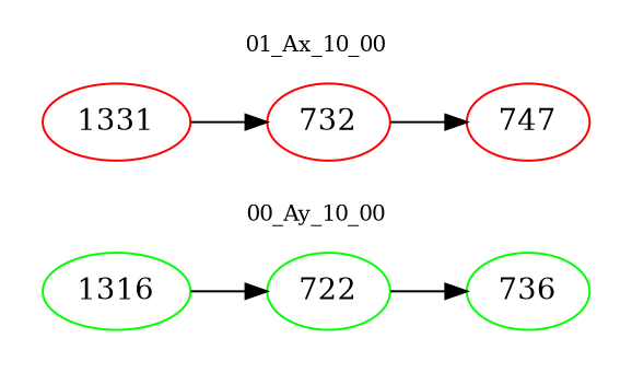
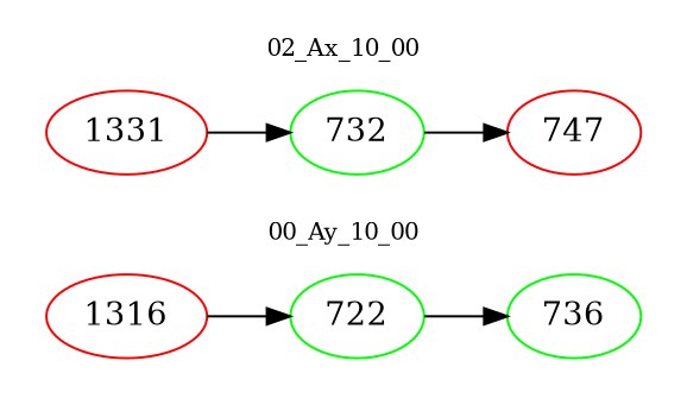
  digraph {
    rankdir=LR
    node [color=red]
    edge [color=black]
-   n1 [color=green label=1316]
+   n1 [label=1316]
    n2 [color=green label=722]
    n3 [color=green label=736]
    n4 [label=1331]
-   n5 [label=732]
+   n5 [color=green label=732]
    n6 [label=747]
    subgraph cluster_1 {
      color=white
      fontsize=10
      label="00_Ay_10_00"
      n1
      n2
      n3
    }
    subgraph cluster_2 {
      color=white
      fontsize=10
-     label="01_Ax_10_00"
+     label="02_Ax_10_00"
      n4
      n5
      n6
    }
    n1 -> n2
    n2 -> n3
    n4 -> n5
    n5 -> n6
  }
